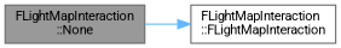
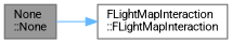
  digraph {
    rankdir=LR
    fontname=Roboto
    node [fontname=Roboto fontsize=10 shape=box style=filled]
-   n1 [color=gray40 fillcolor=grey60 fontcolor=black height=0.2 label="FLightMapInteraction\l::None" width=0.4]
+   n1 [color=gray40 fillcolor=grey60 fontcolor=black height=0.2 label="None\l::None" width=0.4]
    n2 [color=grey40 fillcolor=white height=0.2 label="FLightMapInteraction\l::FLightMapInteraction" width=0.4]
    n1 -> n2 [color=steelblue1 fontname=Roboto fontsize=10 labelfontname=Helvetica labelfontsize=10 style=solid]
  }
